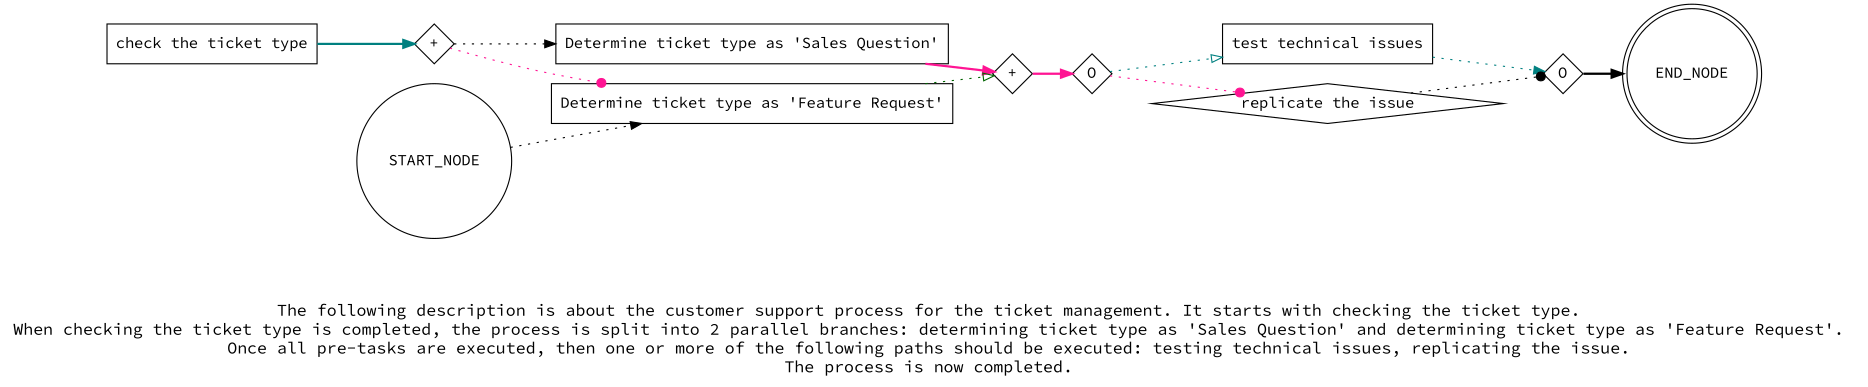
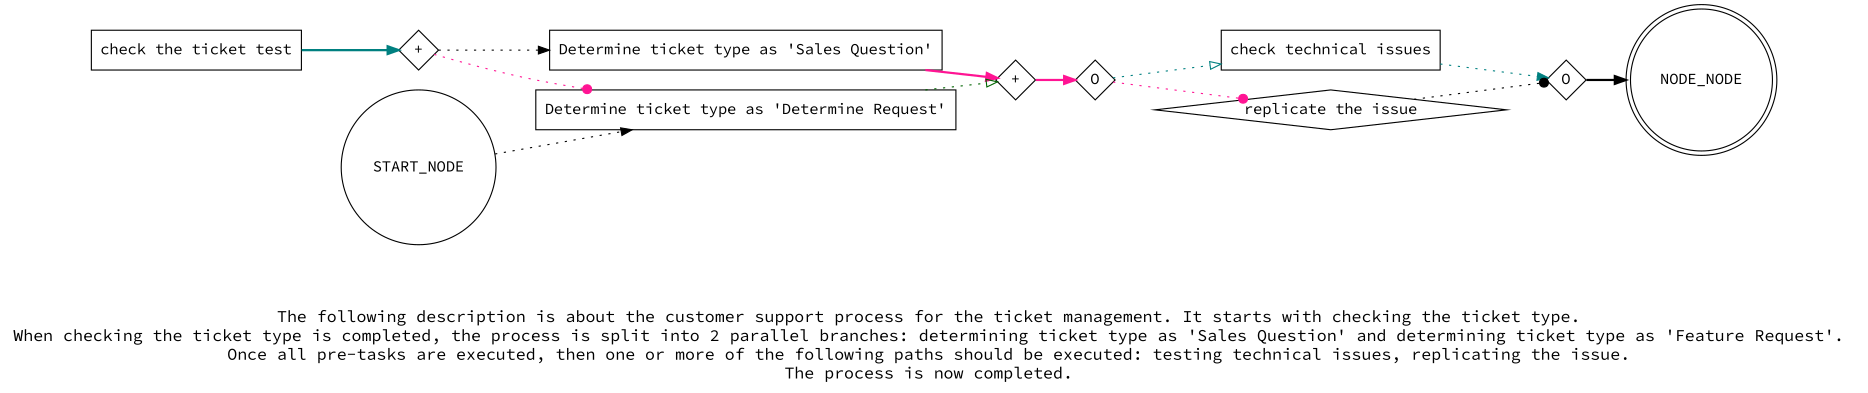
  digraph {
    fontname="Source Code Pro"
    fontsize=15
    label="\n\n\nThe following description is about the customer support process for the ticket management. It starts with checking the ticket type. \nWhen checking the ticket type is completed, the process is split into 2 parallel branches: determining ticket type as 'Sales Question' and determining ticket type as 'Feature Request'. \nOnce all pre-tasks are executed, then one or more of the following paths should be executed: testing technical issues, replicating the issue. \nThe process is now completed. \n"
    rankdir=LR
    node [fontname="Source Code Pro" shape=diamond]
    edge [arrowhead=normal color=black fontname="Source Code Pro" style=dotted]
-   "check the ticket type" [shape=box]
+   "check the ticket type" [shape=box label="check the ticket test"]
    n2 [fixedsize=true label="+" width=0.5]
    "Determine ticket type as 'Sales Question'" [shape=box]
-   "Determine ticket type as 'Feature Request'" [shape=box]
+   "Determine ticket type as 'Feature Request'" [shape=box label="Determine ticket type as 'Determine Request'"]
    n5 [fixedsize=true label="+" width=0.5]
    n6 [fixedsize=true label=O width=0.5]
-   "test technical issues" [shape=box]
+   "test technical issues" [shape=box label="check technical issues"]
    "replicate the issue"
    n9 [fixedsize=true label=O width=0.5]
-   END_NODE [shape=doublecircle width=0.2]
+   END_NODE [shape=doublecircle width=0.2 label=NODE_NODE]
    START_NODE [shape=circle width=0.3]
    subgraph sub_1 {
      "check the ticket type"
      n2
      "Determine ticket type as 'Sales Question'"
      "Determine ticket type as 'Feature Request'"
      n5
      n6
      "test technical issues"
      "replicate the issue"
      n9
    }
    "check the ticket type" -> n2 [color=teal style=bold]
    n2 -> "Determine ticket type as 'Sales Question'"
    n2 -> "Determine ticket type as 'Feature Request'" [arrowhead=dot color=deeppink]
    "Determine ticket type as 'Sales Question'" -> n5 [color=deeppink style=bold]
    "Determine ticket type as 'Feature Request'" -> n5 [arrowhead=onormal color=darkgreen]
    n5 -> n6 [color=deeppink style=bold]
    n6 -> "test technical issues" [arrowhead=onormal color=teal]
    n6 -> "replicate the issue" [arrowhead=dot color=deeppink]
    "test technical issues" -> n9 [color=teal]
    "replicate the issue" -> n9 [arrowhead=dot]
    n9 -> END_NODE [style=bold]
    START_NODE -> "Determine ticket type as 'Feature Request'"
  }
